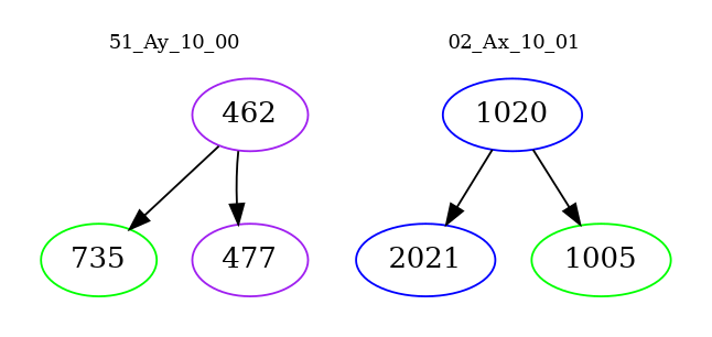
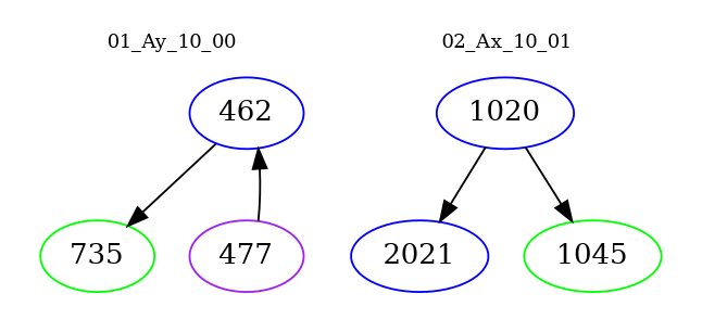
  digraph {
    node [color=purple]
    edge [color=black]
-   n1 [label=462]
+   n1 [color=blue label=462]
    n2 [color=green label=735]
    n3 [label=477]
    n4 [color=blue label=1020]
    n5 [color=blue label=2021]
-   n6 [color=green label=1005]
+   n6 [color=green label=1045]
    subgraph cluster_1 {
      color=white
      fontsize=10
-     label="51_Ay_10_00"
+     label="01_Ay_10_00"
      n1
      n2
      n3
    }
    subgraph cluster_2 {
      color=white
      fontsize=10
      label="02_Ax_10_01"
      n4
      n5
      n6
    }
    n1 -> n2
-   n1 -> n3
+   n3 -> n1
    n4 -> n5
    n4 -> n6
  }
